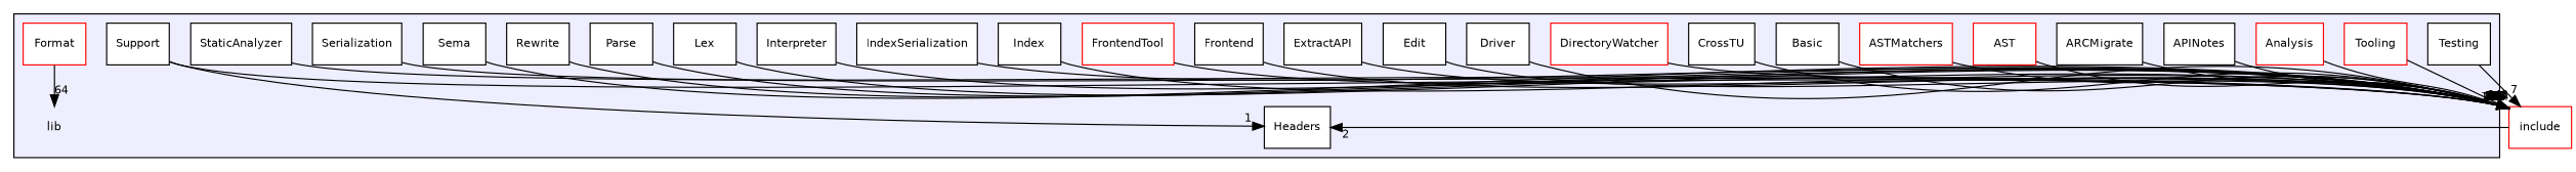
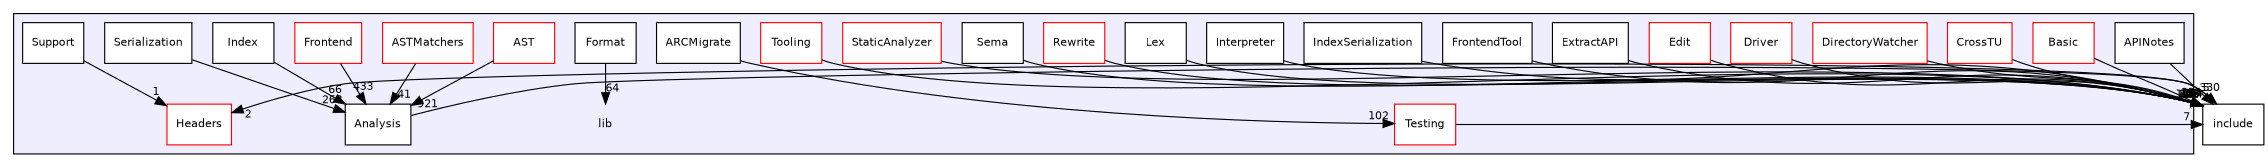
  digraph {
    compound=true
    node [fontname=Helvetica fontsize=10 shape=box color=black fillcolor=white style=filled]
    edge [headlabel=1 labeldistance=1.5 labelfontname=Helvetica labelfontsize=10]
    n1 [label=lib shape=plaintext color="" fillcolor="" style=""]
-   n2 [color=red label=Analysis]
+   n2 [label=Analysis]
    n3 [label=APINotes]
    n4 [label=ARCMigrate]
    n5 [color=red label=AST]
    n6 [color=red label=ASTMatchers]
-   n7 [label=Basic]
-   n8 [label=CrossTU]
+   n7 [color=red label=Basic]
+   n8 [color=red label=CrossTU]
    n9 [color=red label=DirectoryWatcher]
-   n10 [label=Driver]
-   n11 [label=Edit]
+   n10 [color=red label=Driver]
+   n11 [color=red label=Edit]
    n12 [label=ExtractAPI]
-   n13 [color=red label=Format]
-   n14 [label=Frontend]
-   n15 [color=red label=FrontendTool]
-   n16 [label=Headers]
+   n13 [label=Format]
+   n14 [color=red label=Frontend]
+   n15 [label=FrontendTool]
+   n16 [color=red label=Headers]
    n17 [label=Index]
    n18 [label=IndexSerialization]
    n19 [label=Interpreter]
    n20 [label=Lex]
-   n21 [label=Parse]
-   n22 [label=Rewrite]
+   n22 [color=red label=Rewrite]
    n23 [label=Sema]
    n24 [label=Serialization]
-   n25 [label=StaticAnalyzer]
+   n25 [color=red label=StaticAnalyzer]
    n26 [label=Support]
-   n27 [label=Testing]
+   n27 [color=red label=Testing]
    n28 [color=red label=Tooling]
-   n29 [color=red label=include fillcolor="" style=""]
+   n29 [label=include fillcolor="" style=""]
    subgraph cluster_1 {
      bgcolor="#eeeeff"
      pencolor=black
      n1
      n2
      n3
      n4
      n5
      n6
      n7
      n8
      n9
      n10
      n11
      n12
      n13
      n14
      n15
      n16
      n17
      n18
      n19
      n20
-     n21
      n22
      n23
      n24
      n25
      n26
      n27
      n28
    }
    n2 -> n29 [headlabel=330]
    n3 -> n29 [headlabel=5]
-   n4 -> n29 [headlabel=102]
-   n5 -> n29 [headlabel=921]
-   n6 -> n29 [headlabel=41]
+   n4 -> n27 [headlabel=102]
+   n5 -> n2 [headlabel=921]
+   n6 -> n2 [headlabel=41]
    n7 -> n29 [headlabel=224]
    n8 -> n29 [headlabel=10]
    n9 -> n29 [headlabel=5]
    n10 -> n29 [headlabel=448]
    n11 -> n29 [headlabel=25]
    n12 -> n29 [headlabel=56]
    n13 -> n1 [headlabel=64]
-   n14 -> n29 [headlabel=433]
+   n14 -> n2 [headlabel=433]
    n15 -> n29 [headlabel=14]
-   n17 -> n29 [headlabel=66]
+   n17 -> n2 [headlabel=66]
    n18 -> n29
    n19 -> n29 [headlabel=27]
    n20 -> n29 [headlabel=228]
-   n21 -> n29 [headlabel=150]
    n22 -> n29 [headlabel=23]
    n23 -> n29 [headlabel=832]
-   n24 -> n29 [headlabel=268]
+   n24 -> n2 [headlabel=268]
    n25 -> n29 [headlabel=1534]
    n26 -> n16
-   n26 -> n29
    n27 -> n29 [headlabel=7]
    n28 -> n29 [headlabel=343]
    n29 -> n16 [headlabel=2]
  }
